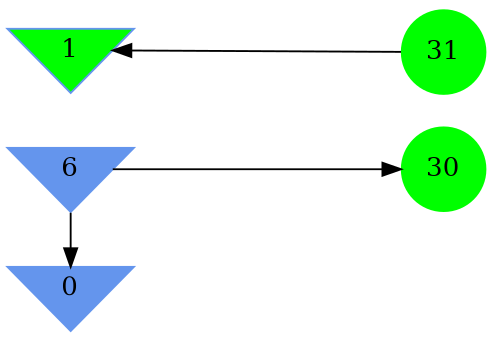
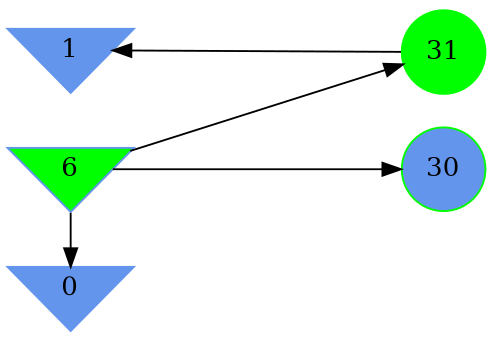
  digraph {
    rankdir=LR
    ranksep=2.0
    node [color=cornflowerblue shape=invtriangle style=filled]
-   1 [fillcolor=green]
+   1
    n2 [label=0]
-   6
-   30 [color=green shape=circle]
+   6 [fillcolor=green]
+   30 [color=green shape=circle fillcolor=cornflowerblue]
    31 [color=green shape=circle]
    subgraph sub_1 {
      rank=same
      1
      n2
      6
    }
    subgraph sub_2 {
      rank=same
    }
    subgraph sub_3 {
      rank=same
      30
      31
    }
    6 -> n2
    6 -> 30
+   6 -> 31
    31 -> 1
  }
